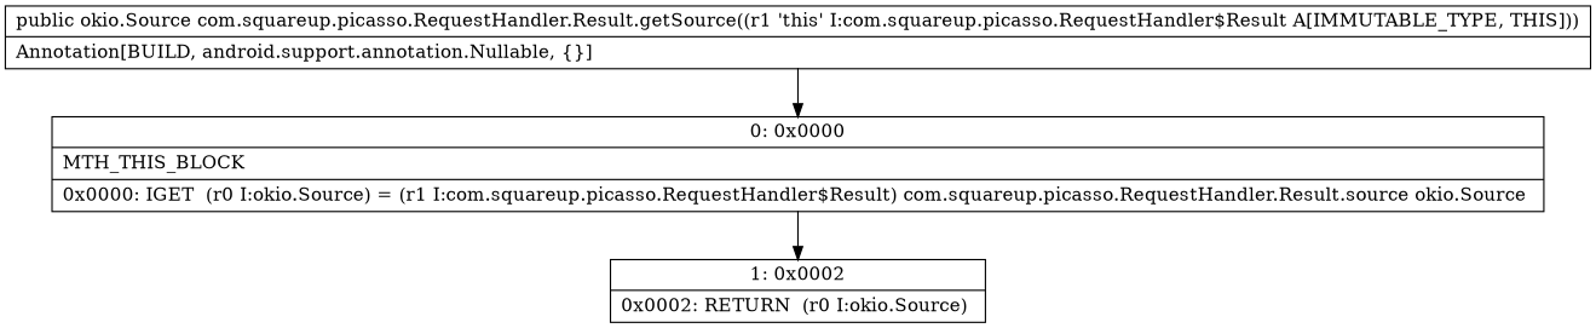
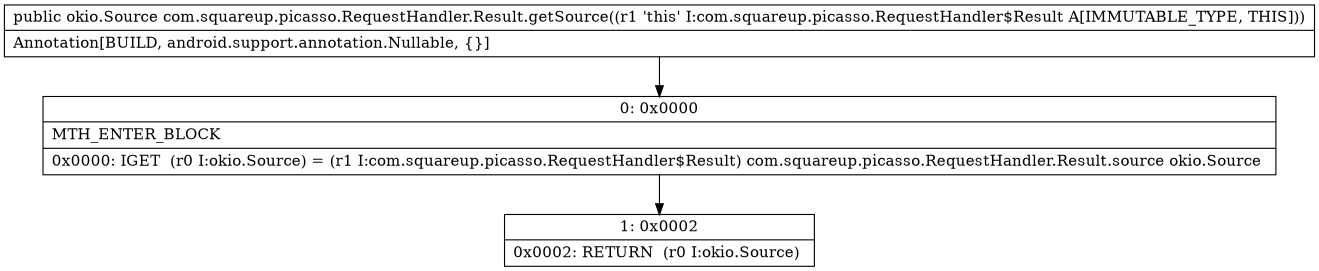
  digraph {
    node [shape=record]
-   n1 [label="{0\:\ 0x0000|MTH_THIS_BLOCK\l|0x0000: IGET  (r0 I:okio.Source) = (r1 I:com.squareup.picasso.RequestHandler$Result) com.squareup.picasso.RequestHandler.Result.source okio.Source \l}"]
+   n1 [label="{0\:\ 0x0000|MTH_ENTER_BLOCK\l|0x0000: IGET  (r0 I:okio.Source) = (r1 I:com.squareup.picasso.RequestHandler$Result) com.squareup.picasso.RequestHandler.Result.source okio.Source \l}"]
    n2 [label="{1\:\ 0x0002|0x0002: RETURN  (r0 I:okio.Source) \l}"]
    n3 [label="{public okio.Source com.squareup.picasso.RequestHandler.Result.getSource((r1 'this' I:com.squareup.picasso.RequestHandler$Result A[IMMUTABLE_TYPE, THIS]))  | Annotation[BUILD, android.support.annotation.Nullable, \{\}]\l}"]
    n1 -> n2
    n3 -> n1
  }
